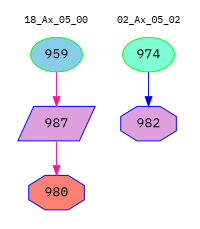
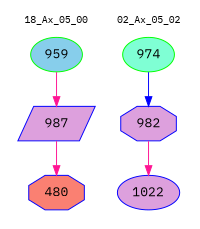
  digraph {
    fontname="IBM Plex Mono"
    node [color=blue fillcolor=plum fontname="IBM Plex Mono" shape=ellipse style=filled]
    edge [color=deeppink fontname="IBM Plex Mono"]
    n1 [color=green fillcolor=skyblue label=959]
    n2 [label=987 shape=parallelogram]
-   n3 [fillcolor=salmon label=980 shape=octagon]
+   n3 [fillcolor=salmon label=480 shape=octagon]
    n4 [color=green fillcolor=aquamarine label=974]
    n5 [label=982 shape=octagon]
+   n6 [label=1022]
    subgraph cluster_1 {
      color=white
      fontsize=10
      label="18_Ax_05_00"
      n1
      n2
      n3
    }
    subgraph cluster_2 {
      color=white
      fontsize=10
      label="02_Ax_05_02"
      n4
      n5
+     n6
    }
    n1 -> n2
    n2 -> n3
    n4 -> n5 [color=blue]
+   n5 -> n6
  }
